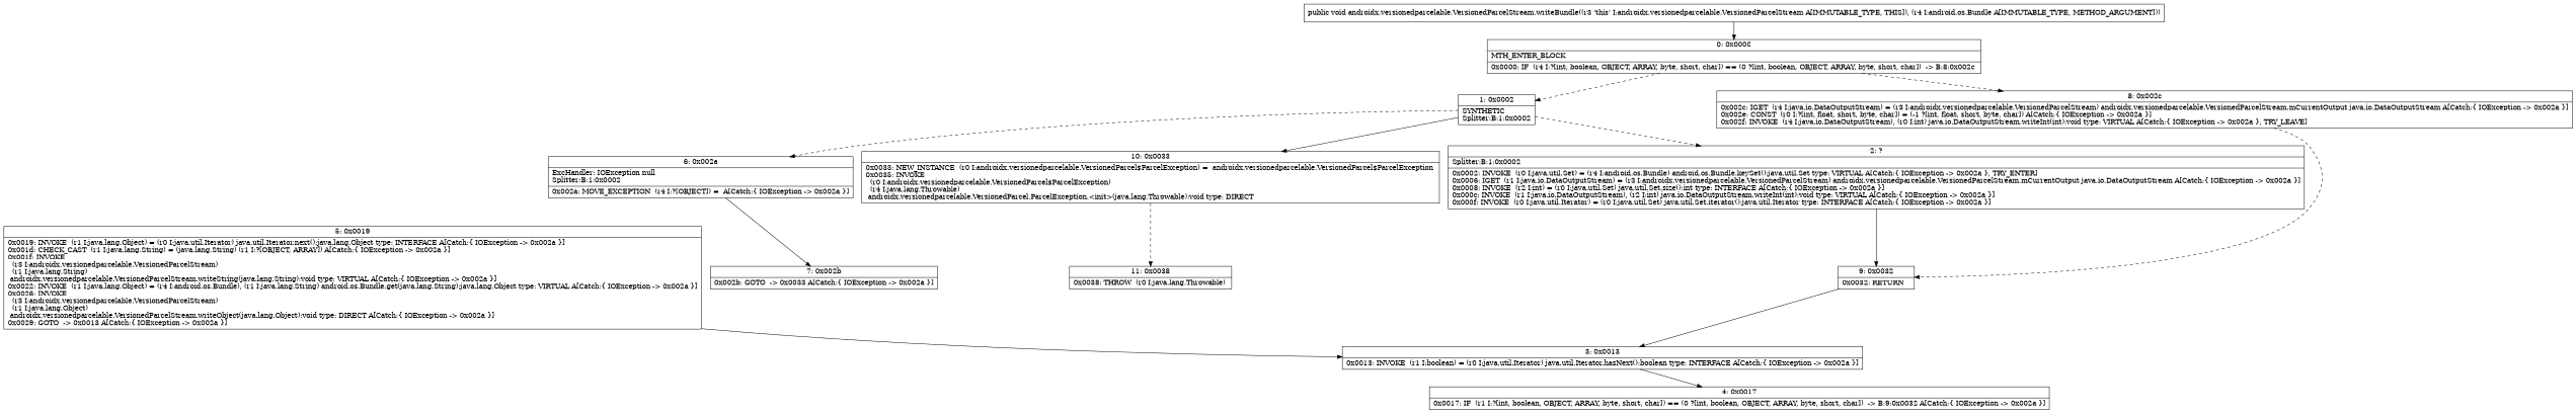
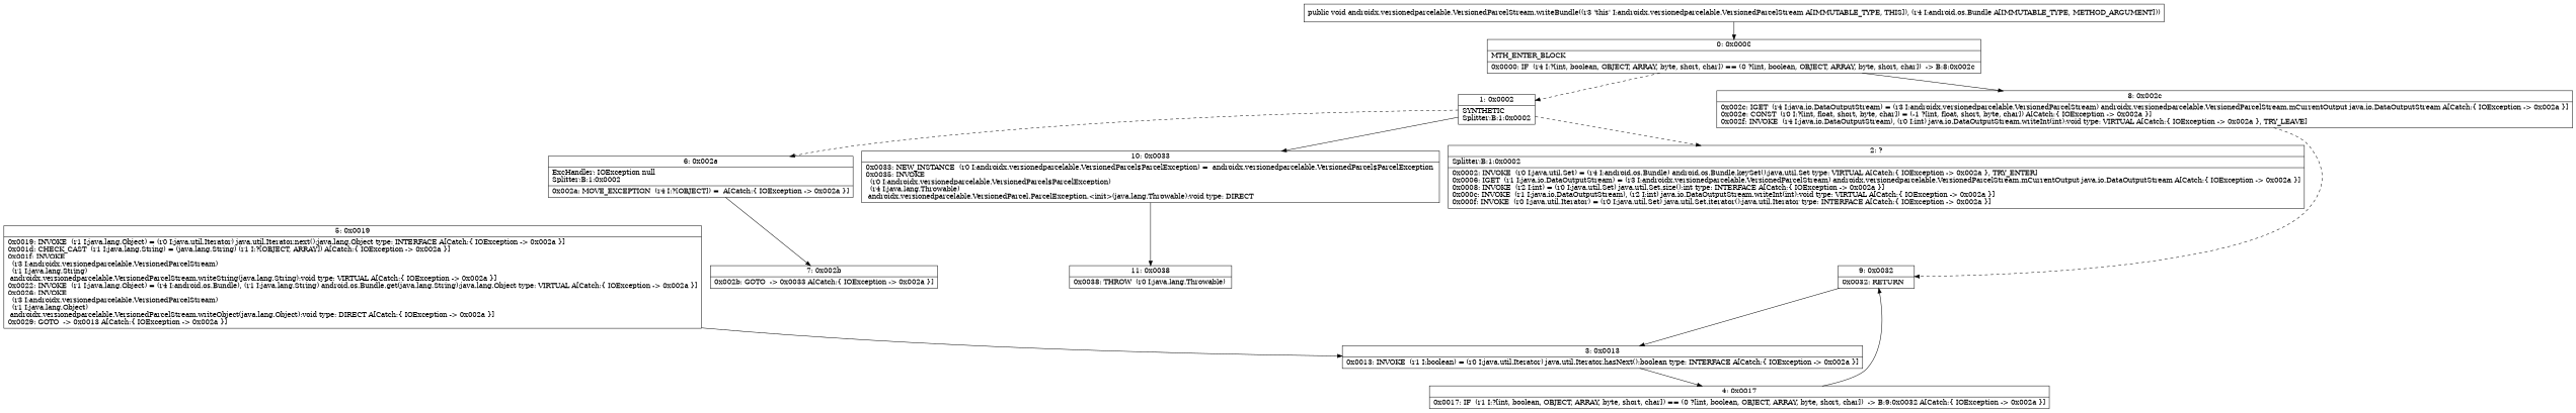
  digraph {
    node [shape=record]
    n1 [label="{0\:\ 0x0000|MTH_ENTER_BLOCK\l|0x0000: IF  (r4 I:?[int, boolean, OBJECT, ARRAY, byte, short, char]) == (0 ?[int, boolean, OBJECT, ARRAY, byte, short, char])  \-\> B:8:0x002c \l}"]
    n2 [label="{1\:\ 0x0002|SYNTHETIC\lSplitter:B:1:0x0002\l}"]
    n3 [label="{8\:\ 0x002c|0x002c: IGET  (r4 I:java.io.DataOutputStream) = (r3 I:androidx.versionedparcelable.VersionedParcelStream) androidx.versionedparcelable.VersionedParcelStream.mCurrentOutput java.io.DataOutputStream A[Catch:\{ IOException \-\> 0x002a \}]\l0x002e: CONST  (r0 I:?[int, float, short, byte, char]) = (\-1 ?[int, float, short, byte, char]) A[Catch:\{ IOException \-\> 0x002a \}]\l0x002f: INVOKE  (r4 I:java.io.DataOutputStream), (r0 I:int) java.io.DataOutputStream.writeInt(int):void type: VIRTUAL A[Catch:\{ IOException \-\> 0x002a \}, TRY_LEAVE]\l}"]
    n4 [label="{2\:\ ?|Splitter:B:1:0x0002\l|0x0002: INVOKE  (r0 I:java.util.Set) = (r4 I:android.os.Bundle) android.os.Bundle.keySet():java.util.Set type: VIRTUAL A[Catch:\{ IOException \-\> 0x002a \}, TRY_ENTER]\l0x0006: IGET  (r1 I:java.io.DataOutputStream) = (r3 I:androidx.versionedparcelable.VersionedParcelStream) androidx.versionedparcelable.VersionedParcelStream.mCurrentOutput java.io.DataOutputStream A[Catch:\{ IOException \-\> 0x002a \}]\l0x0008: INVOKE  (r2 I:int) = (r0 I:java.util.Set) java.util.Set.size():int type: INTERFACE A[Catch:\{ IOException \-\> 0x002a \}]\l0x000c: INVOKE  (r1 I:java.io.DataOutputStream), (r2 I:int) java.io.DataOutputStream.writeInt(int):void type: VIRTUAL A[Catch:\{ IOException \-\> 0x002a \}]\l0x000f: INVOKE  (r0 I:java.util.Iterator) = (r0 I:java.util.Set) java.util.Set.iterator():java.util.Iterator type: INTERFACE A[Catch:\{ IOException \-\> 0x002a \}]\l}"]
    n5 [label="{6\:\ 0x002a|ExcHandler: IOException null\lSplitter:B:1:0x0002\l|0x002a: MOVE_EXCEPTION  (r4 I:?[OBJECT]) =  A[Catch:\{ IOException \-\> 0x002a \}]\l}"]
    n6 [label="{10\:\ 0x0033|0x0033: NEW_INSTANCE  (r0 I:androidx.versionedparcelable.VersionedParcel$ParcelException) =  androidx.versionedparcelable.VersionedParcel$ParcelException \l0x0035: INVOKE  \l  (r0 I:androidx.versionedparcelable.VersionedParcel$ParcelException)\l  (r4 I:java.lang.Throwable)\l androidx.versionedparcelable.VersionedParcel.ParcelException.\<init\>(java.lang.Throwable):void type: DIRECT \l}"]
    n7 [label="{9\:\ 0x0032|0x0032: RETURN   \l}"]
    n8 [label="{7\:\ 0x002b|0x002b: GOTO  \-\> 0x0033 A[Catch:\{ IOException \-\> 0x002a \}]\l}"]
    n9 [label="{3\:\ 0x0013|0x0013: INVOKE  (r1 I:boolean) = (r0 I:java.util.Iterator) java.util.Iterator.hasNext():boolean type: INTERFACE A[Catch:\{ IOException \-\> 0x002a \}]\l}"]
    n10 [label="{4\:\ 0x0017|0x0017: IF  (r1 I:?[int, boolean, OBJECT, ARRAY, byte, short, char]) == (0 ?[int, boolean, OBJECT, ARRAY, byte, short, char])  \-\> B:9:0x0032 A[Catch:\{ IOException \-\> 0x002a \}]\l}"]
    n11 [label="{5\:\ 0x0019|0x0019: INVOKE  (r1 I:java.lang.Object) = (r0 I:java.util.Iterator) java.util.Iterator.next():java.lang.Object type: INTERFACE A[Catch:\{ IOException \-\> 0x002a \}]\l0x001d: CHECK_CAST  (r1 I:java.lang.String) = (java.lang.String) (r1 I:?[OBJECT, ARRAY]) A[Catch:\{ IOException \-\> 0x002a \}]\l0x001f: INVOKE  \l  (r3 I:androidx.versionedparcelable.VersionedParcelStream)\l  (r1 I:java.lang.String)\l androidx.versionedparcelable.VersionedParcelStream.writeString(java.lang.String):void type: VIRTUAL A[Catch:\{ IOException \-\> 0x002a \}]\l0x0022: INVOKE  (r1 I:java.lang.Object) = (r4 I:android.os.Bundle), (r1 I:java.lang.String) android.os.Bundle.get(java.lang.String):java.lang.Object type: VIRTUAL A[Catch:\{ IOException \-\> 0x002a \}]\l0x0026: INVOKE  \l  (r3 I:androidx.versionedparcelable.VersionedParcelStream)\l  (r1 I:java.lang.Object)\l androidx.versionedparcelable.VersionedParcelStream.writeObject(java.lang.Object):void type: DIRECT A[Catch:\{ IOException \-\> 0x002a \}]\l0x0029: GOTO  \-\> 0x0013 A[Catch:\{ IOException \-\> 0x002a \}]\l}"]
    n12 [label="{11\:\ 0x0038|0x0038: THROW  (r0 I:java.lang.Throwable) \l}"]
    n13 [label="{public void androidx.versionedparcelable.VersionedParcelStream.writeBundle((r3 'this' I:androidx.versionedparcelable.VersionedParcelStream A[IMMUTABLE_TYPE, THIS]), (r4 I:android.os.Bundle A[IMMUTABLE_TYPE, METHOD_ARGUMENT])) }"]
    n1 -> n2 [style=dashed]
-   n1 -> n3 [style=dashed]
+   n1 -> n3
    n2 -> n4 [style=dashed]
    n2 -> n5 [style=dashed]
    n2 -> n6
    n3 -> n7 [style=dashed]
    n5 -> n8
-   n6 -> n12 [style=dashed]
+   n6 -> n12
    n7 -> n9
    n9 -> n10
-   n4 -> n7
+   n10 -> n7
    n11 -> n9
    n13 -> n1
  }
